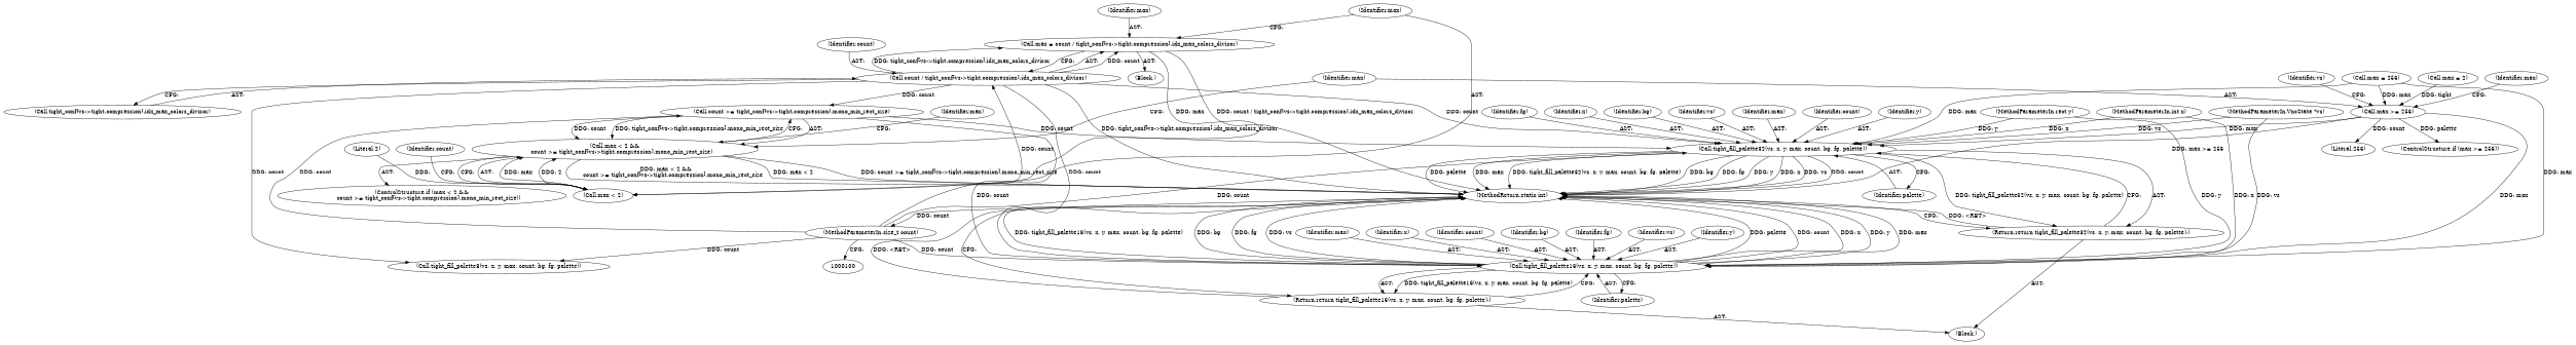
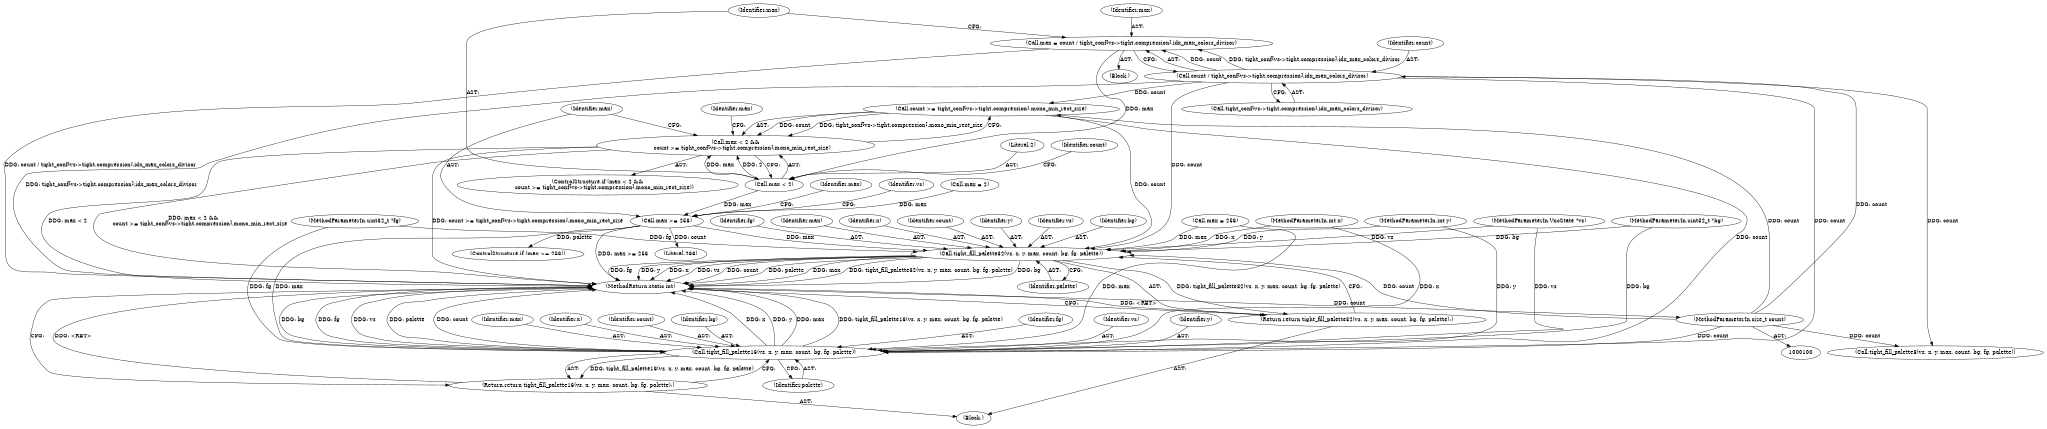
  digraph {
    n1 [label="(Call,max = count / tight_conf[vs->tight.compression].idx_max_colors_divisor)"]
    n2 [label="(Call,count / tight_conf[vs->tight.compression].idx_max_colors_divisor)"]
    n3 [label="(Call,max < 2)"]
    n4 [label="(Block,)"]
    n5 [label="(MethodReturn,static int)"]
    n6 [label="(Call,tight_fill_palette32(vs, x, y, max, count, bg, fg, palette))"]
    n7 [label="(Call,tight_fill_palette16(vs, x, y, max, count, bg, fg, palette))"]
    n8 [label="(Call,tight_conf[vs->tight.compression].idx_max_colors_divisor)"]
    n9 [label="(Call,tight_fill_palette8(vs, x, y, max, count, bg, fg, palette))"]
    n10 [label="(Call,count >= tight_conf[vs->tight.compression].mono_min_rect_size)"]
    n11 [label="(Call,max < 2 &&\n        count >= tight_conf[vs->tight.compression].mono_min_rect_size)"]
    n12 [label="(Call,max >= 256)"]
    n13 [label="(MethodParameterIn,size_t count)"]
    n14 [label="(Return,return tight_fill_palette32(vs, x, y, max, count, bg, fg, palette);)"]
    n15 [label="(Return,return tight_fill_palette16(vs, x, y, max, count, bg, fg, palette);)"]
    n16 [label="(Identifier,palette)"]
    n17 [label="(Identifier,palette)"]
    1000100
    n19 [label="(ControlStructure,if (max < 2 &&\n        count >= tight_conf[vs->tight.compression].mono_min_rect_size))"]
-   n20 [label="(Literal,256)"]
+   n20 [label="(Literal,266)"]
    n21 [label="(ControlStructure,if (max >= 256))"]
    n22 [label="(Literal,2)"]
    n23 [label="(Block,)"]
    n24 [label="(Identifier,vs)"]
    n25 [label="(Identifier,max)"]
    n26 [label="(Identifier,count)"]
    n27 [label="(Identifier,max)"]
    n28 [label="(Identifier,max)"]
    n29 [label="(Identifier,y)"]
    n30 [label="(Identifier,max)"]
    n31 [label="(Identifier,x)"]
    n32 [label="(Identifier,count)"]
    n33 [label="(Identifier,bg)"]
    n34 [label="(Identifier,max)"]
    n35 [label="(Identifier,vs)"]
+   n36 [label="(MethodParameterIn,uint32_t *fg)"]
    n37 [label="(Identifier,count)"]
    n38 [label="(Identifier,fg)"]
-   n39 [label="(MethodParameterIn,rect y)"]
+   n39 [label="(MethodParameterIn,int y)"]
    n40 [label="(Identifier,max)"]
    n41 [label="(Identifier,x)"]
    n42 [label="(Call,max = 256)"]
    n43 [label="(Identifier,count)"]
    n44 [label="(Identifier,fg)"]
    n45 [label="(Call,max = 2)"]
    n46 [label="(MethodParameterIn,int x)"]
    n47 [label="(MethodParameterIn,VncState *vs)"]
    n48 [label="(Identifier,max)"]
    n49 [label="(Identifier,bg)"]
    n50 [label="(Identifier,vs)"]
+   n51 [label="(MethodParameterIn,uint32_t *bg)"]
    n52 [label="(Identifier,y)"]
    n1 -> n2 [label="CFG: "]
    n1 -> n3 [label="DDG: max"]
    n1 -> n4 [label="AST: "]
    n1 -> n5 [label="DDG: count / tight_conf[vs->tight.compression].idx_max_colors_divisor"]
    n2 -> n1 [label="AST: "]
    n2 -> n1 [label="DDG: count"]
    n2 -> n1 [label="DDG: tight_conf[vs->tight.compression].idx_max_colors_divisor"]
    n2 -> n5 [label="DDG: tight_conf[vs->tight.compression].idx_max_colors_divisor"]
    n2 -> n6 [label="DDG: count"]
    n2 -> n7 [label="DDG: count"]
    n2 -> n8 [label="CFG: "]
    n2 -> n9 [label="DDG: count"]
    n2 -> n10 [label="DDG: count"]
    n3 -> n11 [label="AST: "]
    n3 -> n11 [label="DDG: max"]
    n3 -> n11 [label="DDG: 2"]
-   n42 -> n12 [label="DDG: max"]
+   n3 -> n12 [label="DDG: max"]
    n5 -> n13 [label="DDG: count"]
    n5 -> n14 [label="CFG: "]
    n5 -> n15 [label="CFG: "]
    n6 -> n5 [label="DDG: palette"]
    n6 -> n5 [label="DDG: max"]
    n6 -> n5 [label="DDG: tight_fill_palette32(vs, x, y, max, count, bg, fg, palette)"]
    n6 -> n5 [label="DDG: bg"]
    n6 -> n5 [label="DDG: fg"]
    n6 -> n5 [label="DDG: y"]
    n6 -> n5 [label="DDG: x"]
    n6 -> n5 [label="DDG: vs"]
    n6 -> n5 [label="DDG: count"]
    n6 -> n14 [label="AST: "]
    n6 -> n14 [label="DDG: tight_fill_palette32(vs, x, y, max, count, bg, fg, palette)"]
    n6 -> n16 [label="CFG: "]
    n7 -> n5 [label="DDG: tight_fill_palette16(vs, x, y, max, count, bg, fg, palette)"]
    n7 -> n5 [label="DDG: bg"]
    n7 -> n5 [label="DDG: fg"]
    n7 -> n5 [label="DDG: vs"]
    n7 -> n5 [label="DDG: palette"]
    n7 -> n5 [label="DDG: count"]
    n7 -> n5 [label="DDG: x"]
    n7 -> n5 [label="DDG: y"]
    n7 -> n5 [label="DDG: max"]
    n7 -> n15 [label="AST: "]
    n7 -> n15 [label="DDG: tight_fill_palette16(vs, x, y, max, count, bg, fg, palette)"]
    n7 -> n17 [label="CFG: "]
    n8 -> n2 [label="AST: "]
    n10 -> n6 [label="DDG: count"]
    n10 -> n7 [label="DDG: count"]
    n10 -> n11 [label="AST: "]
    n10 -> n11 [label="DDG: count"]
    n10 -> n11 [label="DDG: tight_conf[vs->tight.compression].mono_min_rect_size"]
    n11 -> n3 [label="CFG: "]
    n11 -> n5 [label="DDG: max < 2"]
    n11 -> n5 [label="DDG: count >= tight_conf[vs->tight.compression].mono_min_rect_size"]
    n11 -> n5 [label="DDG: max < 2 &&\n        count >= tight_conf[vs->tight.compression].mono_min_rect_size"]
    n11 -> n10 [label="CFG: "]
    n11 -> n19 [label="AST: "]
    n12 -> n5 [label="DDG: max >= 256"]
    n12 -> n6 [label="DDG: max"]
    n12 -> n7 [label="DDG: max"]
    n12 -> n20 [label="DDG: count"]
    n12 -> n21 [label="DDG: palette"]
    n13 -> n2 [label="DDG: count"]
    n13 -> n6 [label="DDG: count"]
    n13 -> n7 [label="DDG: count"]
    n13 -> n9 [label="DDG: count"]
    n13 -> n10 [label="DDG: count"]
-   n13 -> 1000100 [label="CFG: "]
+   n13 -> 1000100 [label="AST: "]
    n14 -> n5 [label="DDG: <RET>"]
    n14 -> n6 [label="CFG: "]
    n14 -> n23 [label="AST: "]
    n15 -> n5 [label="DDG: <RET>"]
    n15 -> n7 [label="CFG: "]
    n15 -> n23 [label="AST: "]
    n16 -> n6 [label="AST: "]
    n17 -> n7 [label="AST: "]
-   n22 -> n3 [label="DDG: "]
+   n22 -> n3 [label="AST: "]
    n24 -> n6 [label="AST: "]
    n25 -> n6 [label="AST: "]
    n26 -> n6 [label="AST: "]
    n27 -> n12 [label="CFG: "]
    n28 -> n11 [label="CFG: "]
    n29 -> n6 [label="AST: "]
    n30 -> n7 [label="AST: "]
    n31 -> n7 [label="AST: "]
    n32 -> n7 [label="AST: "]
    n33 -> n7 [label="AST: "]
    n34 -> n11 [label="CFG: "]
    n34 -> n12 [label="AST: "]
    n35 -> n12 [label="CFG: "]
+   n36 -> n6 [label="DDG: fg"]
+   n36 -> n7 [label="DDG: fg"]
    n37 -> n3 [label="CFG: "]
    n38 -> n6 [label="AST: "]
    n39 -> n6 [label="DDG: y"]
    n39 -> n7 [label="DDG: y"]
    n40 -> n1 [label="CFG: "]
    n40 -> n3 [label="AST: "]
    n41 -> n6 [label="AST: "]
    n42 -> n6 [label="DDG: max"]
    n42 -> n7 [label="DDG: max"]
    n43 -> n2 [label="AST: "]
    n44 -> n7 [label="AST: "]
-   n45 -> n12 [label="DDG: tight"]
+   n45 -> n12 [label="DDG: max"]
    n46 -> n6 [label="DDG: x"]
    n46 -> n7 [label="DDG: x"]
    n47 -> n6 [label="DDG: vs"]
    n47 -> n7 [label="DDG: vs"]
    n48 -> n1 [label="AST: "]
    n49 -> n6 [label="AST: "]
    n50 -> n7 [label="AST: "]
+   n51 -> n6 [label="DDG: bg"]
+   n51 -> n7 [label="DDG: bg"]
    n52 -> n7 [label="AST: "]
  }
